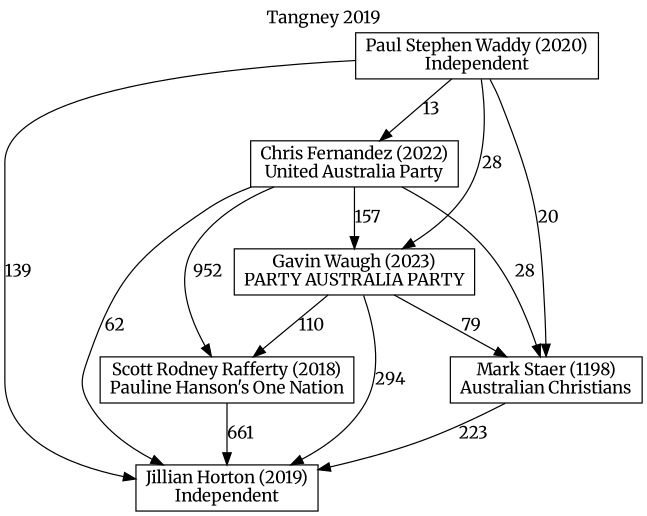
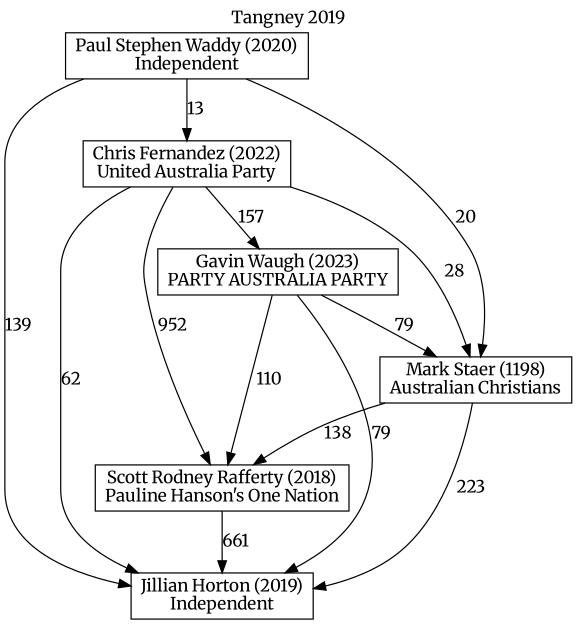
  digraph {
    fontname=Merriweather
    label="Tangney 2019"
    labelloc=t
    mclimit=10
    node [fontname=Merriweather shape=box]
    edge [fontname=Merriweather]
    n1 [label="Jillian Horton (2019)\nIndependent"]
    n2 [label="Scott Rodney Rafferty (2018)\nPauline Hanson's One Nation"]
    n3 [label="Mark Staer (1198)\nAustralian Christians"]
    n4 [label="Gavin Waugh (2023)\nPARTY AUSTRALIA PARTY"]
    n5 [label="Chris Fernandez (2022)\nUnited Australia Party"]
    n6 [label="Paul Stephen Waddy (2020)\nIndependent"]
    n2 -> n1 [label=661]
    n3 -> n1 [label=223]
-   n4 -> n1 [label=294]
+   n3 -> n2 [label=138]
+   n4 -> n1 [label=79]
    n4 -> n2 [label=110]
    n4 -> n3 [label=79]
    n5 -> n1 [label=62]
    n5 -> n2 [label=952]
    n5 -> n3 [label=28]
    n5 -> n4 [label=157]
    n6 -> n1 [label=139]
    n6 -> n3 [label=20]
-   n6 -> n4 [label=28]
    n6 -> n5 [label=13]
  }
